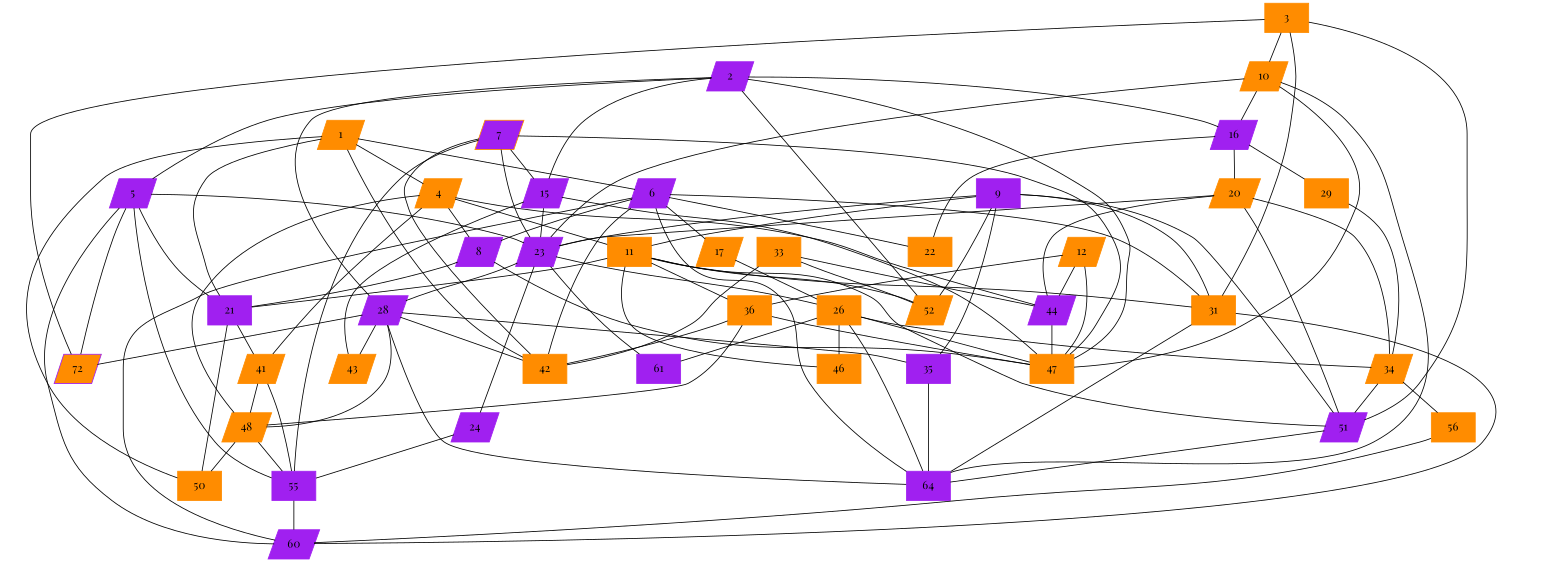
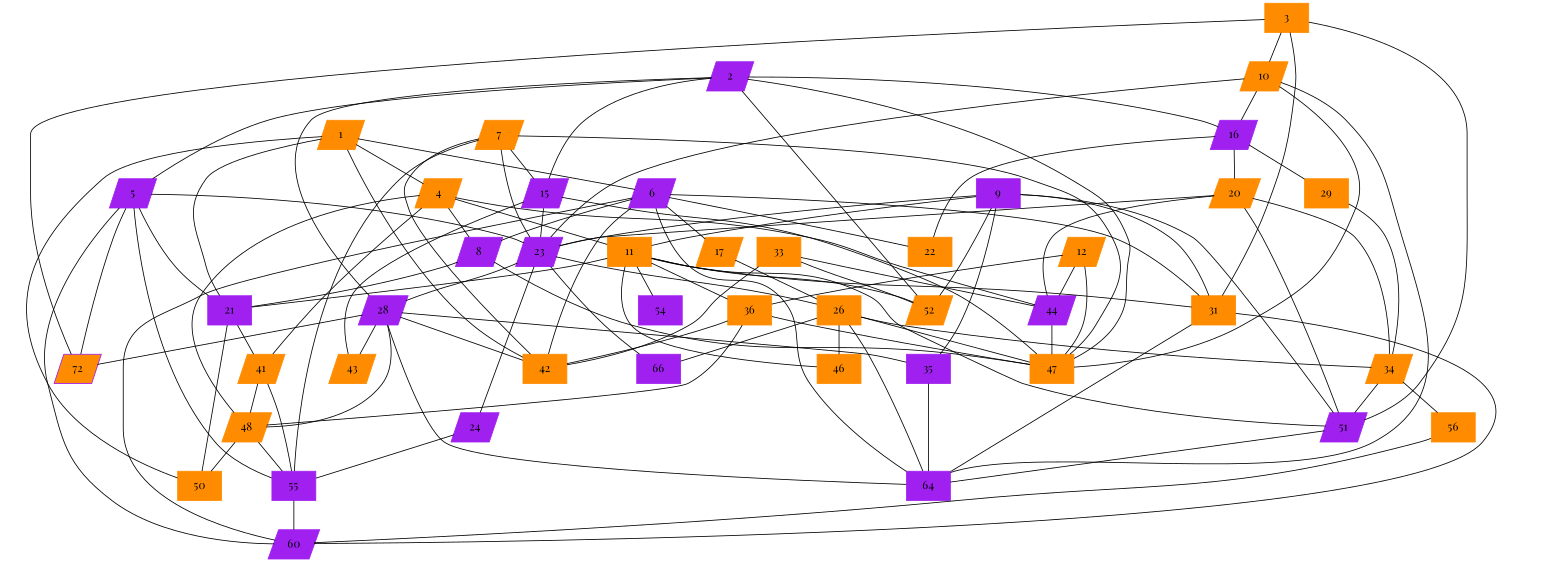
  graph {
    fontname="Playfair Display"
    node [color=darkorange fontname="Playfair Display" shape=parallelogram style=filled]
    edge [fontname="Playfair Display"]
    1 [super="+63"]
    4 [super="+18"]
    6 [color=purple super="+19"]
    21 [color=purple shape=box super="+58"]
    42 [shape=box super="+53"]
    50 [shape=box]
    8 [color=purple]
    11 [shape=box super="+25"]
    41
    44 [color=purple super="+49"]
    48 [super="+71"]
    31 [shape=box super="+37"]
    60 [color=purple super="+67"]
    17
    22 [shape=box]
    64 [color=purple shape=box super="+65"]
    2 [color=purple super="+14"]
    5 [color=purple super="+68"]
    15 [color=purple super="+39"]
    16 [color=purple]
    28 [color=purple super="+30"]
    47 [shape=box super="+70"]
    52
    72 [color=purple fillcolor=darkorange]
    23 [color=purple super="+38"]
    55 [color=purple shape=box super="+66"]
    43
    20 [super="+27"]
    29 [shape=box]
    35 [color=purple shape=box]
    3 [shape=box super="+73"]
    10 [super="+57"]
    51 [color=purple]
    36 [shape=box super="+69"]
    46 [shape=box]
+   54 [color=purple shape=box]
    26 [shape=box super="+32"]
    24 [color=purple]
-   61 [color=purple shape=box]
-   7 [super="+13" fillcolor=purple]
+   61 [color=purple shape=box label=66]
+   7 [super="+13"]
    9 [color=purple shape=box super="+40"]
    12
    34 [super="+59"]
    56 [shape=box]
    33 [shape=box]
    1 -- 4
    1 -- 6
    1 -- 21
    1 -- 42
    1 -- 50
    4 -- 8
    4 -- 11
    4 -- 41
    4 -- 44
    4 -- 48
    6 -- 42
    6 -- 8
    6 -- 31
    6 -- 60
    6 -- 17
    6 -- 22
    6 -- 64
    21 -- 50
    21 -- 41
    8 -- 21
    8 -- 47
    11 -- 21
    11 -- 31
    11 -- 52
    11 -- 51
    11 -- 36
    11 -- 46
+   11 -- 54
    41 -- 48
    41 -- 55
    44 -- 47
    48 -- 50
    48 -- 55
    31 -- 60
    31 -- 64
    17 -- 26
    2 -- 5
    2 -- 15
    2 -- 16
    2 -- 28
    2 -- 47
    2 -- 52
    5 -- 21
    5 -- 60
    5 -- 72
    5 -- 23
    5 -- 55
    15 -- 47
    15 -- 23
    15 -- 43
    16 -- 22
    16 -- 20
    16 -- 29
    28 -- 42
    28 -- 48
    28 -- 64
    28 -- 72
    28 -- 43
    28 -- 35
    23 -- 28
    23 -- 26 [weight=2]
    23 -- 24
    23 -- 61
    55 -- 60 [weight=2]
    20 -- 44
    20 -- 23
    20 -- 51
    20 -- 34
    29 -- 34
    35 -- 64
    3 -- 31
    3 -- 72
    3 -- 10
    3 -- 51
    10 -- 64
    10 -- 16
    10 -- 47
    10 -- 23
    51 -- 64
    36 -- 42
    36 -- 48
    36 -- 47
    26 -- 64
    26 -- 47
    26 -- 46
    26 -- 61
    26 -- 34
    24 -- 55
    7 -- 42
    7 -- 15
    7 -- 47
    7 -- 23
    7 -- 55
    9 -- 11
    9 -- 31
    9 -- 52
    9 -- 23
    9 -- 35
    9 -- 51
    12 -- 44
    12 -- 47
    12 -- 36
    34 -- 51 [weight=2]
    34 -- 56
    56 -- 60
    33 -- 42
    33 -- 44
    33 -- 52
  }
